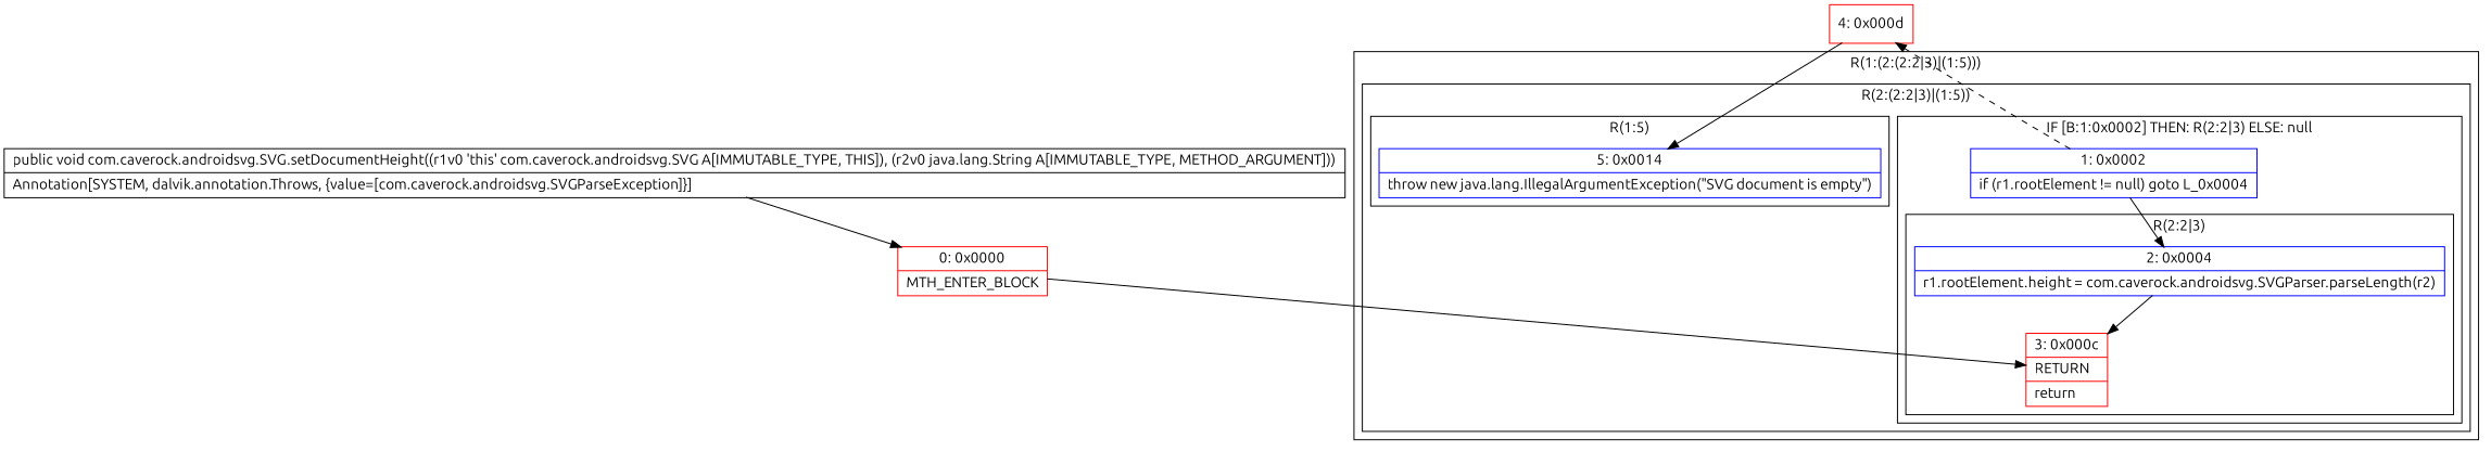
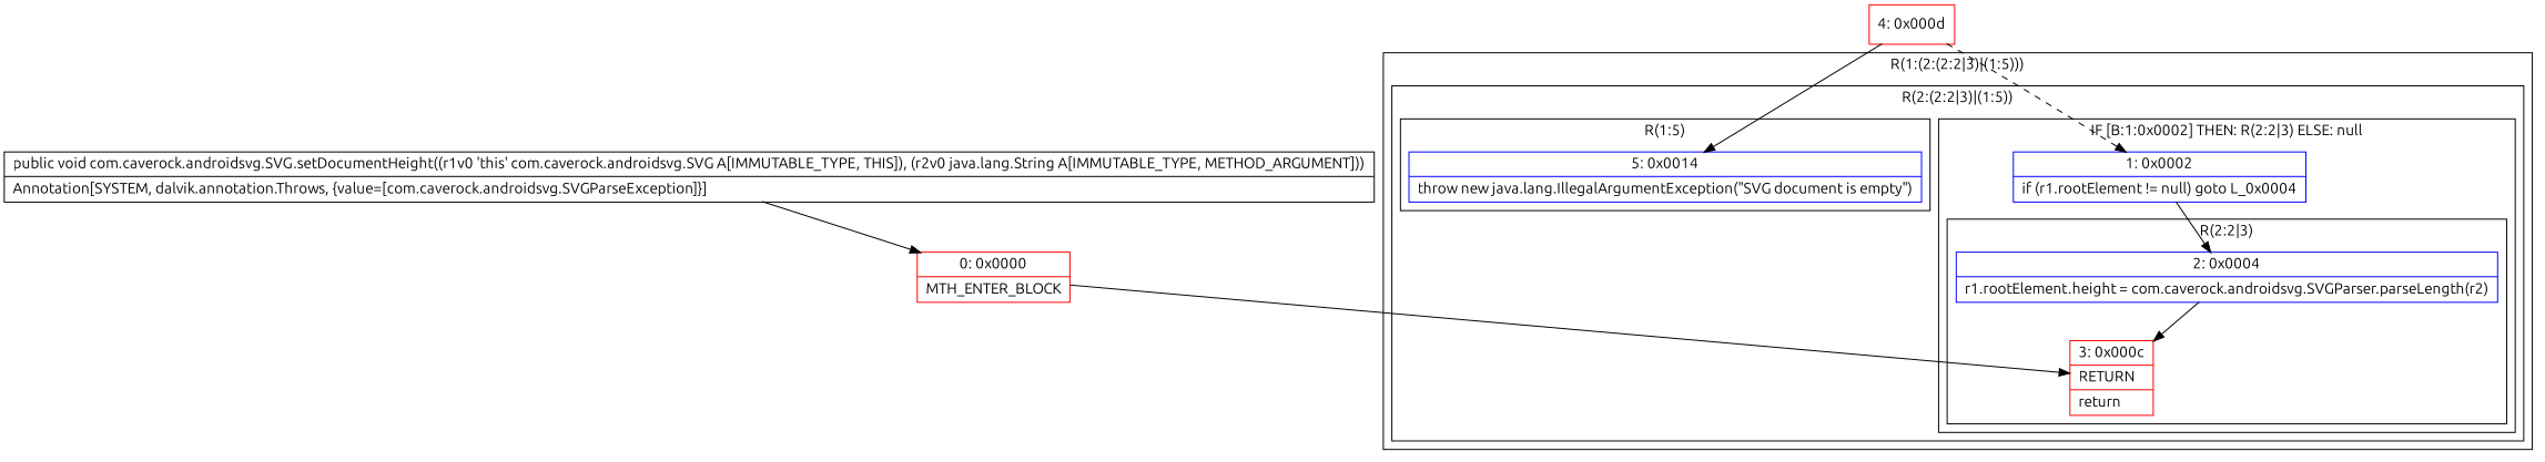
  digraph {
    fontname=Ubuntu
    node [color=blue fontname=Ubuntu shape=record]
    edge [fontname=Ubuntu]
    n1 [label="{2\:\ 0x0004|r1.rootElement.height = com.caverock.androidsvg.SVGParser.parseLength(r2)\l}"]
    n2 [color=red label="{3\:\ 0x000c|RETURN\l|return\l}"]
    n3 [label="{1\:\ 0x0002|if (r1.rootElement != null) goto L_0x0004\l}"]
    n4 [label="{5\:\ 0x0014|throw new java.lang.IllegalArgumentException(\"SVG document is empty\")\l}"]
    n5 [color=red label="{4\:\ 0x000d}"]
    n6 [color=red label="{0\:\ 0x0000|MTH_ENTER_BLOCK\l}"]
    n7 [label="{public void com.caverock.androidsvg.SVG.setDocumentHeight((r1v0 'this' com.caverock.androidsvg.SVG A[IMMUTABLE_TYPE, THIS]), (r2v0 java.lang.String A[IMMUTABLE_TYPE, METHOD_ARGUMENT]))  | Annotation[SYSTEM, dalvik.annotation.Throws, \{value=[com.caverock.androidsvg.SVGParseException]\}]\l}" color=""]
    subgraph cluster_1 {
      label="R(1:(2:(2:2|3)|(1:5)))"
      subgraph cluster_2 {
        label="R(2:(2:2|3)|(1:5))"
        subgraph cluster_3 {
          label="IF [B:1:0x0002] THEN: R(2:2|3) ELSE: null"
          n3
          subgraph cluster_4 {
            label="R(2:2|3)"
            n1
            n2
          }
        }
        subgraph cluster_5 {
          label="R(1:5)"
          n4
        }
      }
    }
    n1 -> n2
    n3 -> n1
-   n3 -> n5 [style=dashed]
+   n5 -> n3 [style=dashed]
    n5 -> n4
    n6 -> n2
    n7 -> n6
  }
